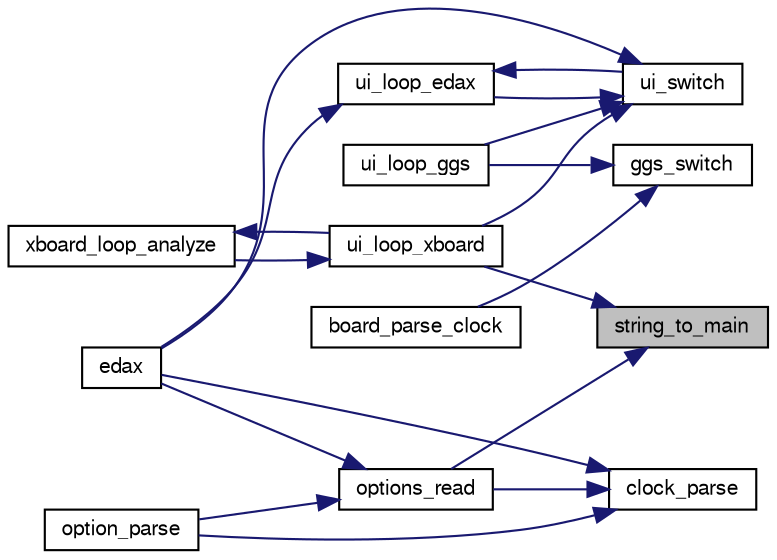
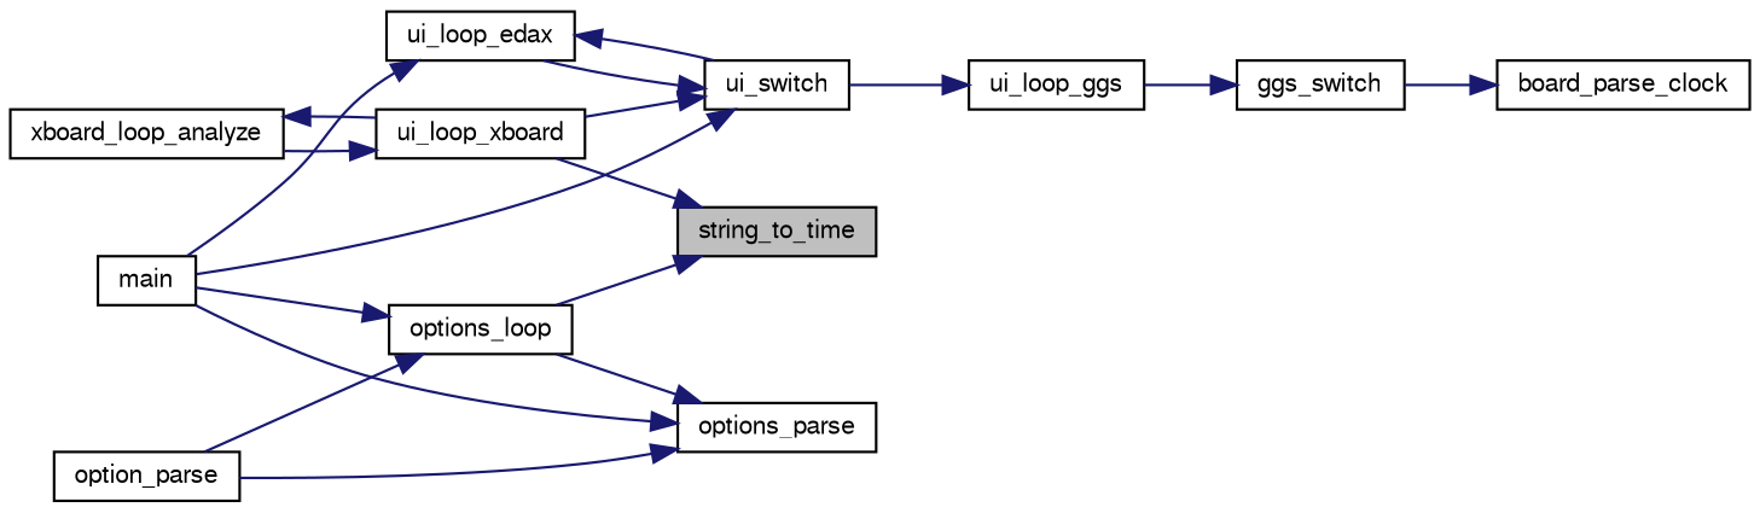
  digraph {
    rankdir=RL
    node [color=black fontname=FreeSans fontsize=10 shape=record]
    edge [color=midnightblue dir=back fontname=FreeSans fontsize=10 labelfontname=FreeSans labelfontsize=10 style=solid]
-   n1 [fillcolor=grey75 fontcolor=black height=0.2 label=string_to_main style=filled width=0.4]
-   n2 [height=0.2 label=options_read width=0.4]
+   n1 [fillcolor=grey75 fontcolor=black height=0.2 label=string_to_time style=filled width=0.4]
+   n2 [height=0.2 label=options_loop width=0.4]
    n3 [height=0.2 label=ui_loop_xboard width=0.4]
-   n4 [height=0.2 label=edax width=0.4]
+   n4 [height=0.2 label=main width=0.4]
    n5 [height=0.2 label=option_parse width=0.4]
    n6 [height=0.2 label=xboard_loop_analyze width=0.4]
    n7 [height=0.2 label=board_parse_clock width=0.4]
    n8 [height=0.2 label=ggs_switch width=0.4]
    n9 [height=0.2 label=ui_loop_ggs width=0.4]
    n10 [height=0.2 label=ui_switch width=0.4]
    n11 [height=0.2 label=ui_loop_edax width=0.4]
-   n12 [height=0.2 label=clock_parse width=0.4]
+   n12 [height=0.2 label=options_parse width=0.4]
    n1 -> n2
    n1 -> n3
    n2 -> n4
    n2 -> n5
    n3 -> n6
    n6 -> n3
-   n8 -> n7
+   n7 -> n8
    n8 -> n9
-   n10 -> n9
+   n9 -> n10
    n10 -> n3
    n10 -> n4
    n10 -> n11
    n11 -> n4
    n11 -> n10
    n12 -> n2
    n12 -> n4
    n12 -> n5
  }
